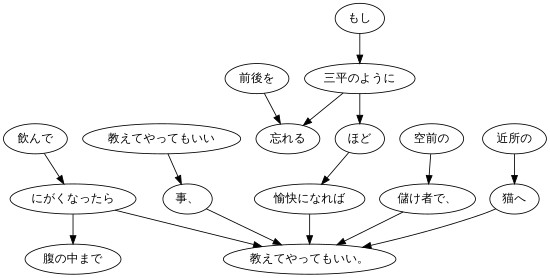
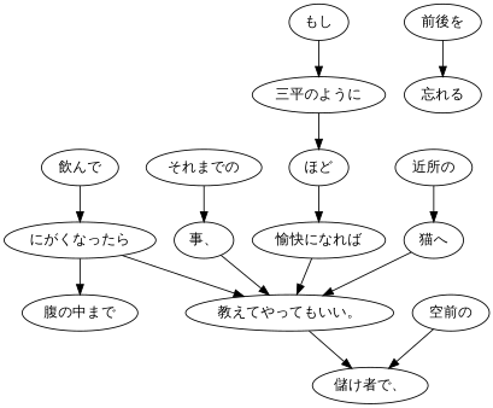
  digraph {
    n1 [label="飲んで"]
    n2 [label="にがくなったら"]
    n3 [label="腹の中まで"]
    n4 [label="教えてやってもいい。"]
-   n5 [label="教えてやってもいい"]
+   n5 [label="それまでの"]
    n6 [label="事、"]
    n7 [label="もし"]
    n8 [label="三平のように"]
    n9 [label="忘れる"]
    n10 [label="ほど"]
    n11 [label="前後を"]
    n12 [label="愉快になれば"]
    n13 [label="空前の"]
    n14 [label="儲け者で、"]
    n15 [label="近所の"]
    n16 [label="猫へ"]
    n1 -> n2
    n2 -> n3
    n2 -> n4
    n5 -> n6
    n6 -> n4
    n7 -> n8
-   n8 -> n9
    n8 -> n10
    n10 -> n12
    n11 -> n9
    n12 -> n4
    n13 -> n14
-   n14 -> n4
+   n4 -> n14
    n15 -> n16
    n16 -> n4
  }
